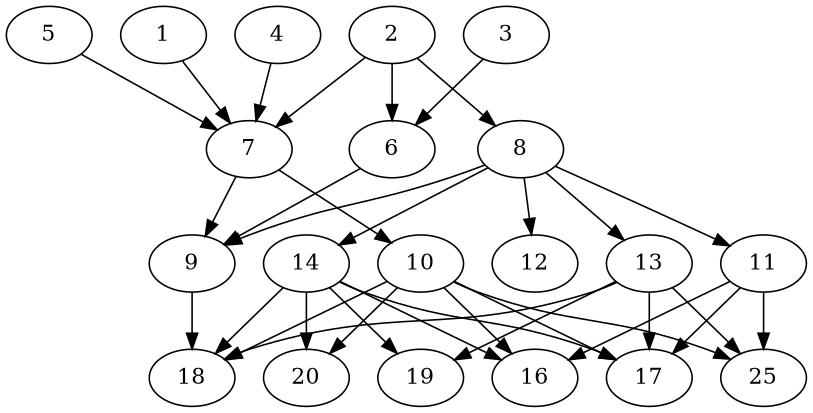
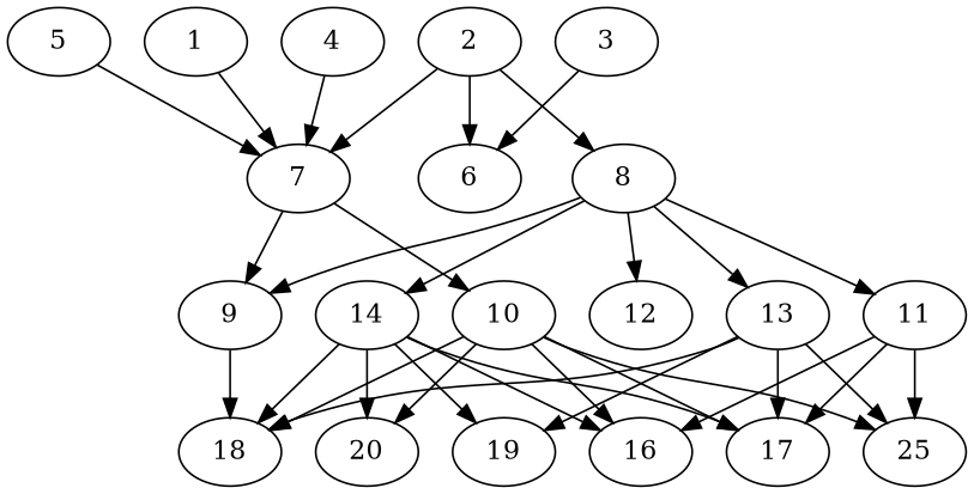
  digraph {
    node [alpha=0.14]
    1 [alpha=0.11 expect_size=28886016]
    7 [alpha=0.10 expect_size=25059328]
    9 [alpha=0.01 expect_size=16068608]
    10 [alpha=0.11 expect_size=34058240]
    18 [expect_size=12323840]
    n6 [alpha=0.16 expect_size=22413312 label=25]
    16 [alpha=0.18 expect_size=34842624]
    17 [alpha=0.10 expect_size=35219456]
    20 [alpha=0.05 expect_size=48350208]
    2 [alpha=0.05 expect_size=30443520]
    6 [alpha=0.00 expect_size=8315904]
    8 [expect_size=17285120]
    11 [alpha=0.16 expect_size=29801472]
    12 [alpha=0.03 expect_size=8815616]
    13 [alpha=0.06 expect_size=20357120]
    14 [expect_size=38100992]
    19 [alpha=0.19 expect_size=46481408]
    3 [alpha=0.08 expect_size=11406336]
    4 [alpha=0.13 expect_size=41428992]
    5 [alpha=0.05 expect_size=14873600]
    1 -> 7
    7 -> 9
    7 -> 10
    9 -> 18
    10 -> 18
    10 -> n6
    10 -> 16
    10 -> 17
    10 -> 20
    2 -> 7
    2 -> 6
    2 -> 8
-   6 -> 9
    8 -> 9
    8 -> 11
    8 -> 12
    8 -> 13
    8 -> 14
    11 -> n6
    11 -> 16
    11 -> 17
    13 -> 18
    13 -> n6
    13 -> 17
    13 -> 19
    14 -> 18
    14 -> 16
    14 -> 17
    14 -> 20
    14 -> 19
    3 -> 6
    4 -> 7
    5 -> 7
  }
